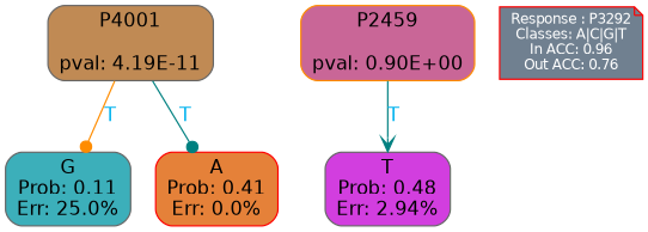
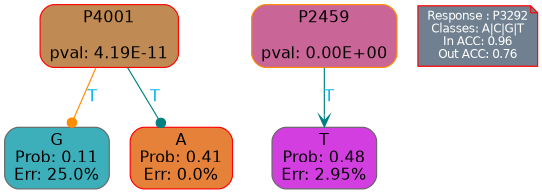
  digraph {
    ranksep=equally
    splines=polylines
    node [color=red fontname=helvetica shape=box style="filled, rounded"]
    edge [arrowhead=dot color=teal fontcolor=deepskyblue2 fontname=helvetica style=solid]
    n1 [color=gray40 fillcolor="#3cafba" label="G\nProb: 0.11\nErr: 25.0%"]
    n2 [fillcolor="#e58139" label="A\nProb: 0.41\nErr: 0.0%"]
-   n3 [color=gray40 fillcolor="#d23edf" label="T\nProb: 0.48\nErr: 2.94%"]
+   n3 [color=gray40 fillcolor="#d23edf" label="T\nProb: 0.48\nErr: 2.95%"]
    n4 [align=left fillcolor=slategray fontcolor=white fontsize=10 label="Response : P3292\nClasses: A|C|G|T\nIn ACC: 0.96\nOut ACC: 0.76\n" shape=note style=filled]
-   n5 [color=darkorange fillcolor="#c96697" label="P2459\n\npval: 0.90E+00"]
-   n6 [color=gray40 fillcolor="#c08a54" label="P4001\n\npval: 4.19E-11"]
+   n5 [color=darkorange fillcolor="#c96697" label="P2459\n\npval: 0.00E+00"]
+   n6 [fillcolor="#c08a54" label="P4001\n\npval: 4.19E-11"]
    subgraph sub_1 {
      rank=same
      n1
      n2
      n3
    }
    subgraph sub_2 {
      rank=same
      n4
      n5
    }
    n5 -> n3 [arrowhead=vee label=T]
    n6 -> n1 [color=darkorange label=T]
    n6 -> n2 [label=T]
  }
